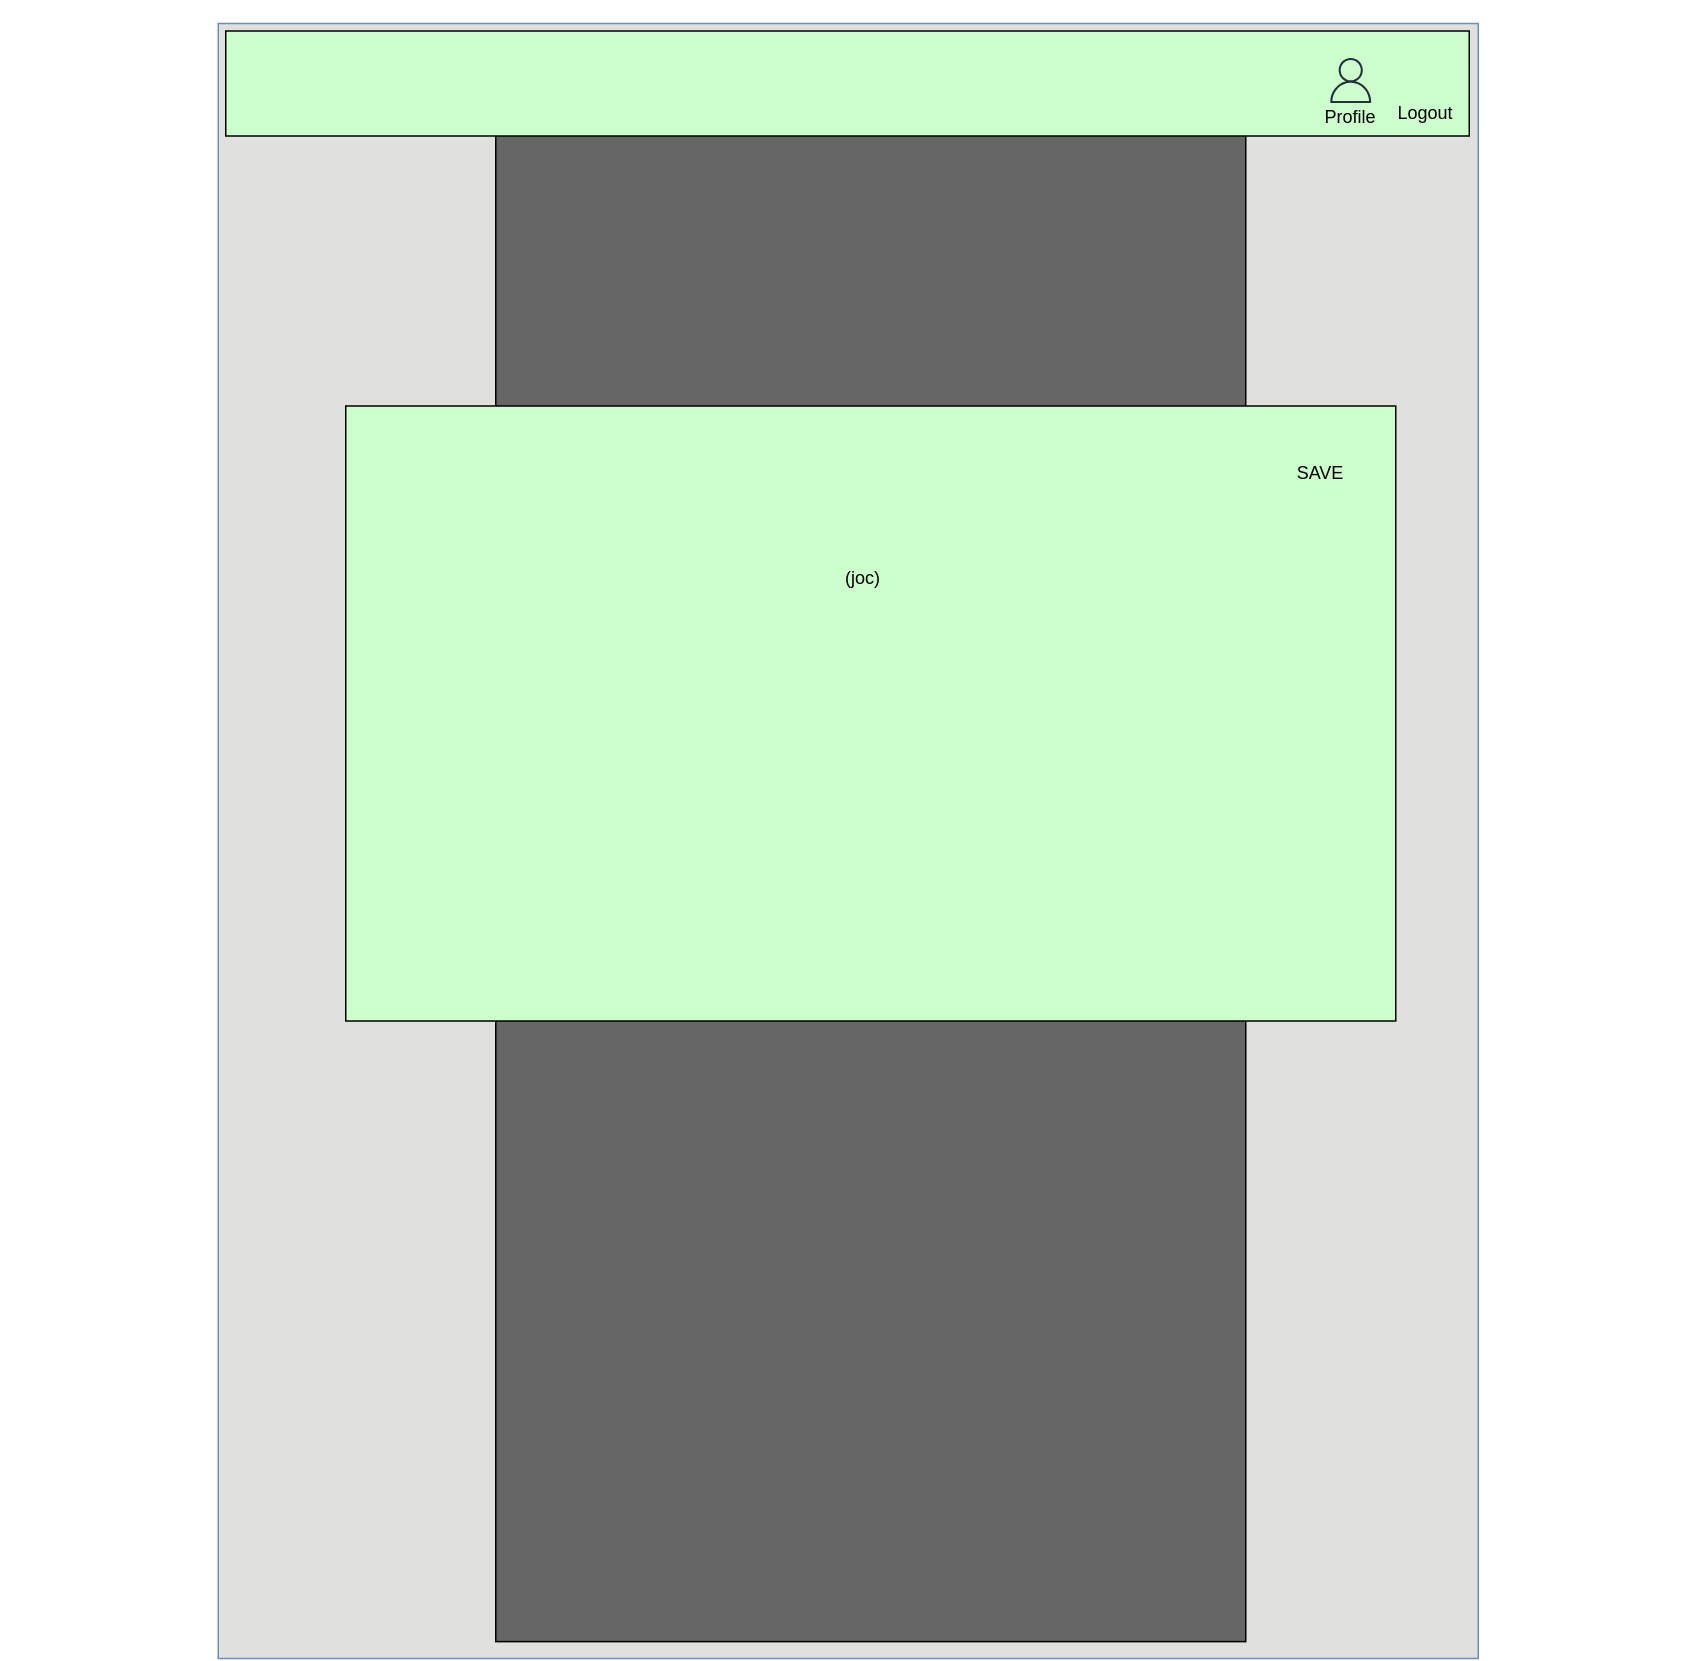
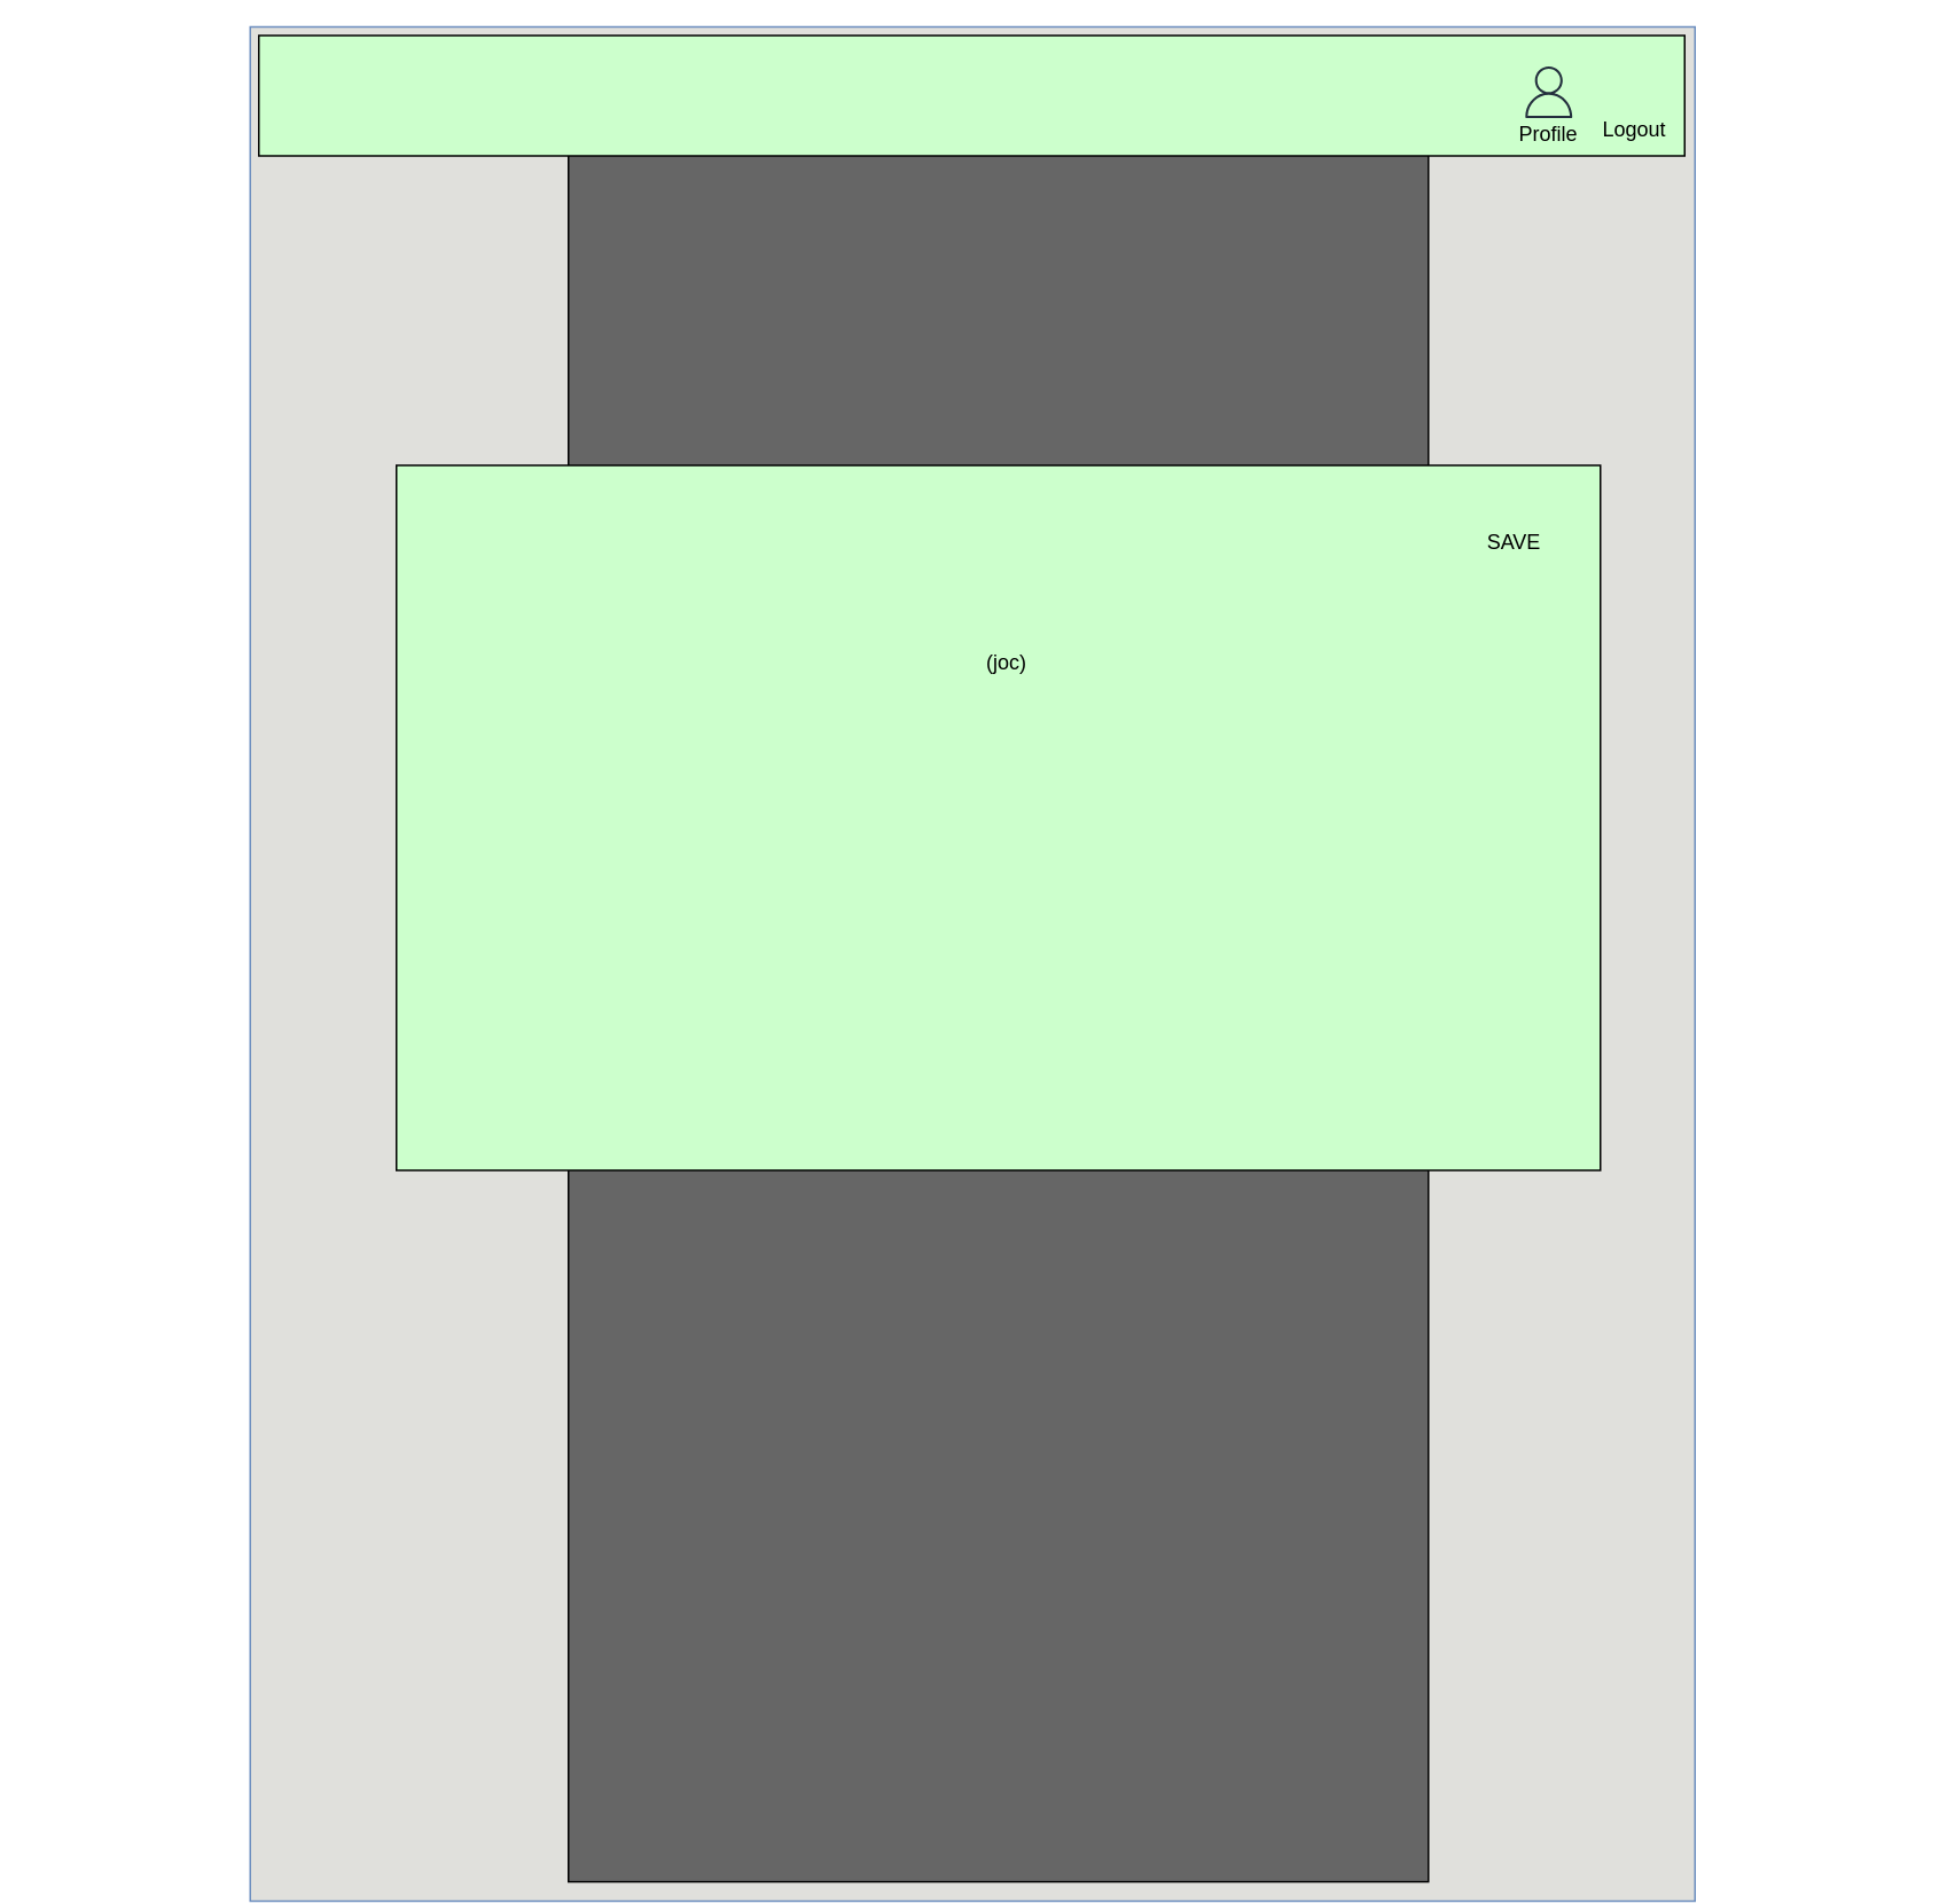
  <mxCell id="0" />
  <mxCell id="1" parent="0" />
  <mxCell id="2" value="" style="rounded=0;whiteSpace=wrap;html=1;rotation=90;fillColor=#E0E0DC;strokeColor=#6c8ebf;" vertex="1" parent="1"><mxGeometry x="20" y="140" width="1090" height="840" as="geometry" /></mxCell>
  <mxCell id="3" value="" style="rounded=0;whiteSpace=wrap;html=1;fillColor=#666666;rotation=90;" vertex="1" parent="1"><mxGeometry x="64.38" y="328.13" width="1031.25" height="500" as="geometry" /></mxCell>
  <mxCell id="4" value="&lt;h1&gt;&lt;br&gt;&lt;/h1&gt;" style="rounded=0;whiteSpace=wrap;html=1;fillColor=#CCFFCC;align=left;" vertex="1" parent="1"><mxGeometry x="150" y="20" width="829" height="70" as="geometry" /></mxCell>
  <mxCell id="5" value="" style="rounded=0;whiteSpace=wrap;html=1;fillColor=#CCFFCC;align=center;fontSize=24;" vertex="1" parent="1"><mxGeometry x="230" y="270" width="700" height="410" as="geometry" /></mxCell>
  <mxCell id="6" value="" style="shape=image;html=1;verticalAlign=top;verticalLabelPosition=bottom;labelBackgroundColor=#ffffff;imageAspect=0;aspect=fixed;image=https://cdn3.iconfinder.com/data/icons/user-interface-169/32/logout-128.png" vertex="1" parent="1"><mxGeometry x="935.5" y="40" width="29" height="29" as="geometry" /></mxCell>
  <mxCell id="7" value="" style="sketch=0;outlineConnect=0;fontColor=#232F3E;gradientColor=none;fillColor=#232F3D;strokeColor=none;dashed=0;verticalLabelPosition=bottom;verticalAlign=top;align=center;html=1;fontSize=12;fontStyle=0;aspect=fixed;pointerEvents=1;shape=mxgraph.aws4.user;" vertex="1" parent="1"><mxGeometry x="885" y="38" width="30" height="30" as="geometry" /></mxCell>
  <mxCell id="8" value="Logout" style="text;html=1;strokeColor=none;fillColor=none;align=center;verticalAlign=middle;whiteSpace=wrap;rounded=0;" vertex="1" parent="1"><mxGeometry x="920" y="60" width="60" height="30" as="geometry" /></mxCell>
  <mxCell id="9" value="" style="shape=image;html=1;verticalAlign=top;verticalLabelPosition=bottom;labelBackgroundColor=#ffffff;imageAspect=0;aspect=fixed;image=https://cdn3.iconfinder.com/data/icons/arrow-outline-8/32/left_4_1-128.png" vertex="1" parent="1"><mxGeometry x="158" y="38.13" width="33.75" height="33.75" as="geometry" /></mxCell>
- <mxCell id="10" value="(joc)" style="text;html=1;strokeColor=none;fillColor=none;align=center;verticalAlign=middle;whiteSpace=wrap;rounded=0;" vertex="1" parent="1"><mxGeometry x="545" y="370" width="60" height="30" as="geometry" /></mxCell>
+ <mxCell id="10" value="(joc)" style="text;html=1;strokeColor=none;fillColor=none;align=center;verticalAlign=middle;whiteSpace=wrap;rounded=0;" vertex="1" parent="1"><mxGeometry x="555" y="370" width="60" height="30" as="geometry" /></mxCell>
  <mxCell id="11" value="SAVE" style="text;html=1;strokeColor=none;fillColor=none;align=center;verticalAlign=middle;whiteSpace=wrap;rounded=0;" vertex="1" parent="1"><mxGeometry x="850" y="300" width="60" height="30" as="geometry" /></mxCell>
  <mxCell id="12" value="" style="shape=image;html=1;verticalAlign=top;verticalLabelPosition=bottom;labelBackgroundColor=#ffffff;imageAspect=0;aspect=fixed;image=https://cdn0.iconfinder.com/data/icons/google-material-design-3-0/48/ic_save_48px-128.png" vertex="1" parent="1"><mxGeometry x="865" y="280" width="30" height="30" as="geometry" /></mxCell>
  <mxCell id="13" value="Profile" style="text;html=1;strokeColor=none;fillColor=none;align=center;verticalAlign=middle;whiteSpace=wrap;rounded=0;" vertex="1" parent="1"><mxGeometry x="870" y="63" width="60" height="30" as="geometry" /></mxCell>
